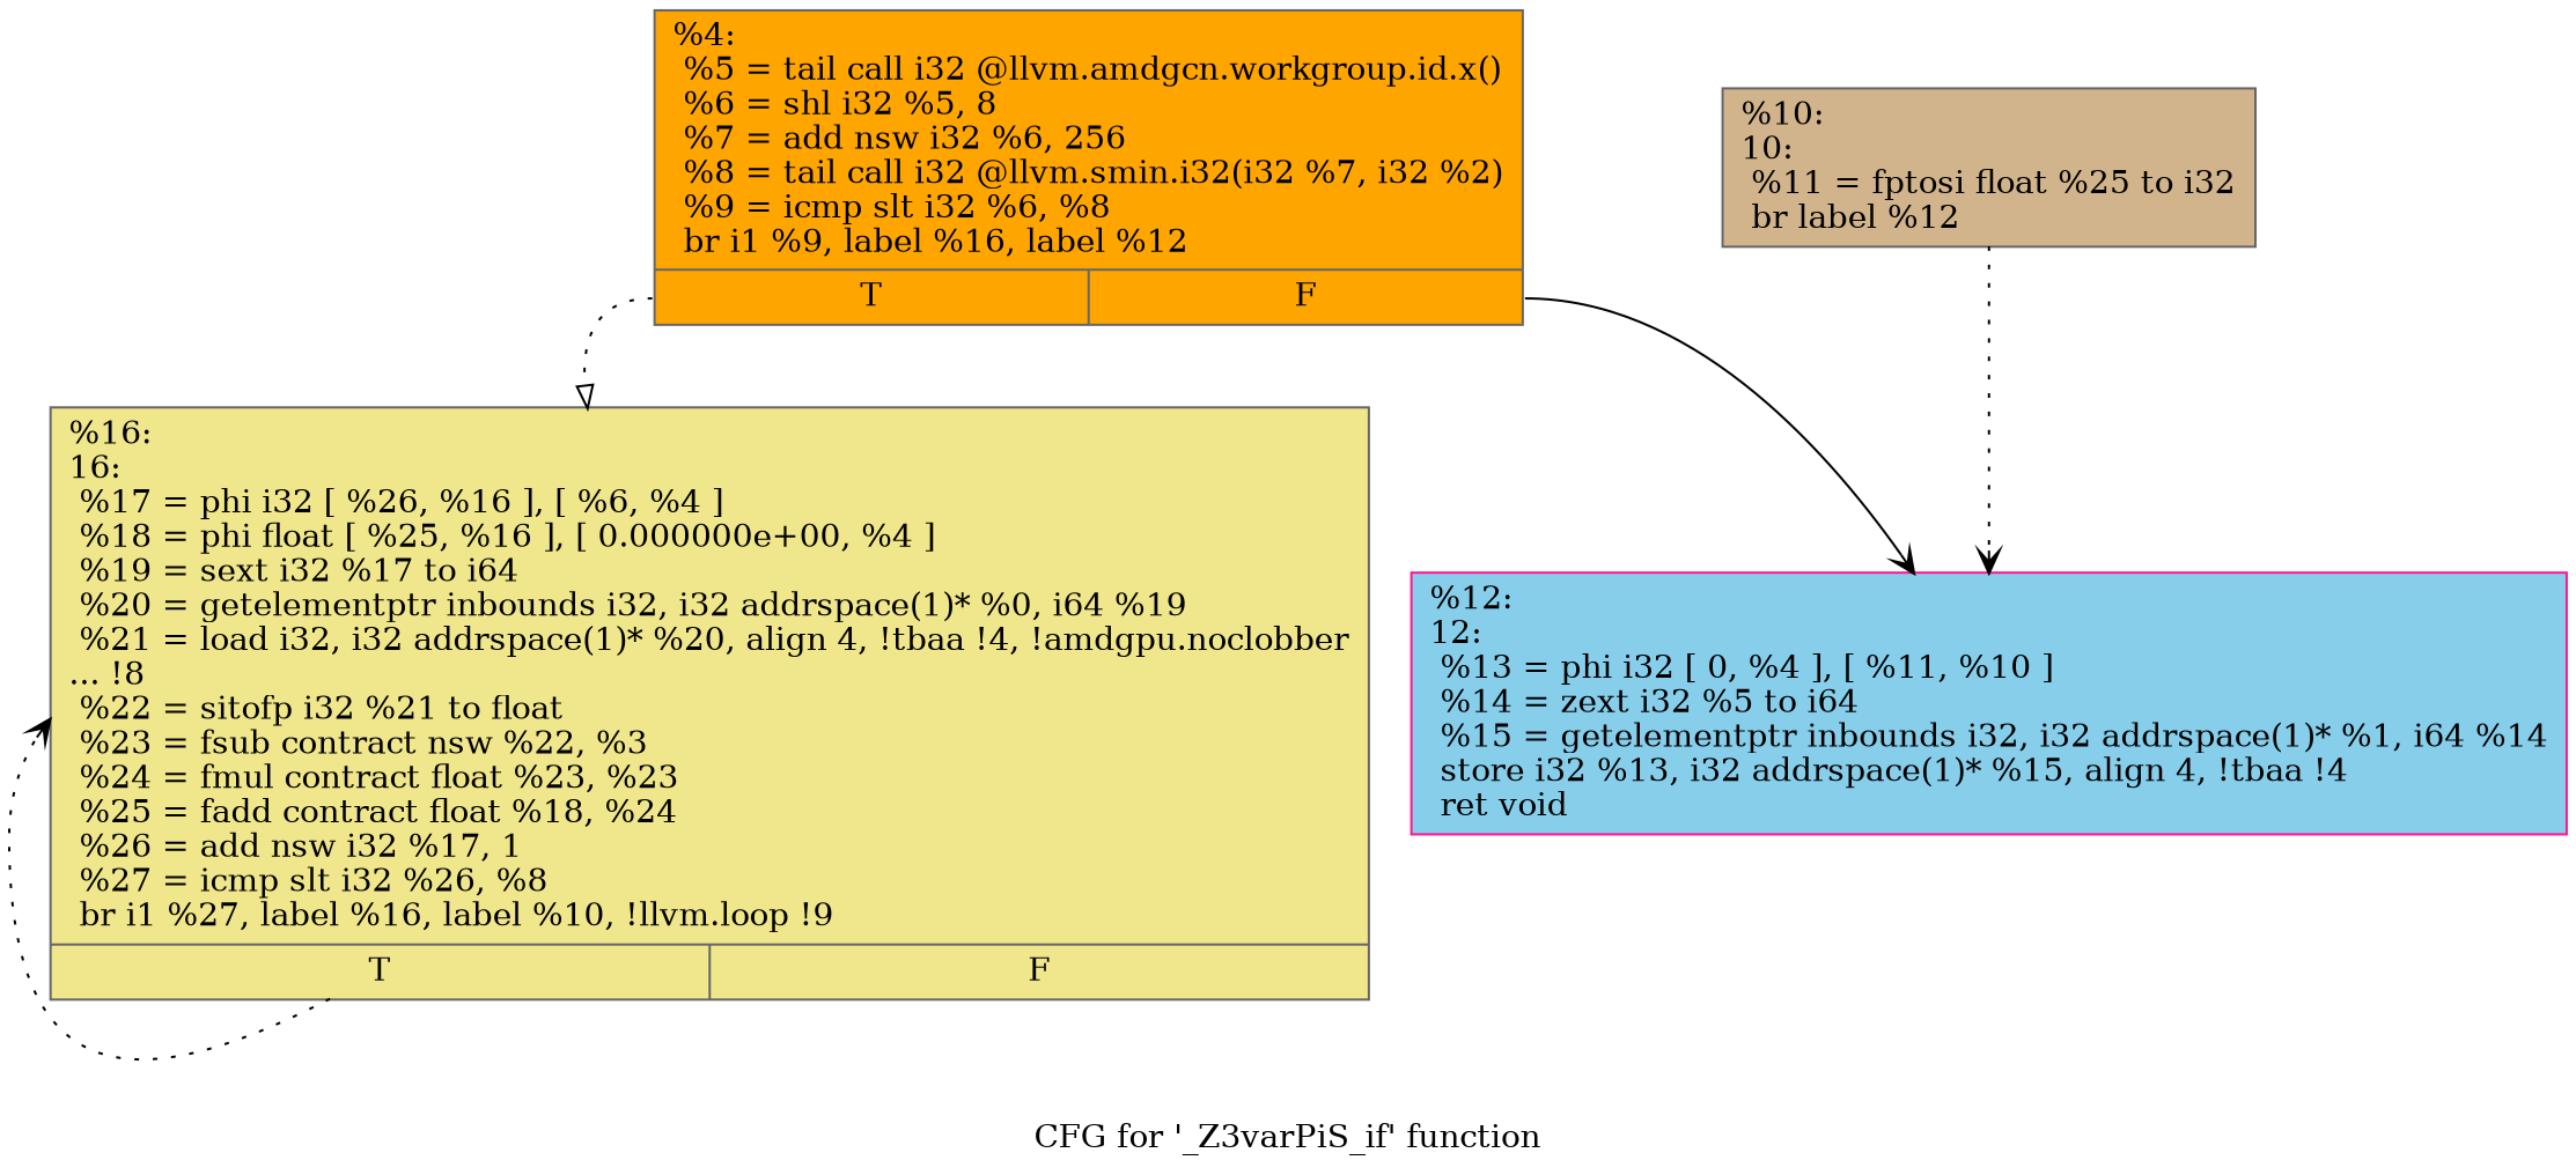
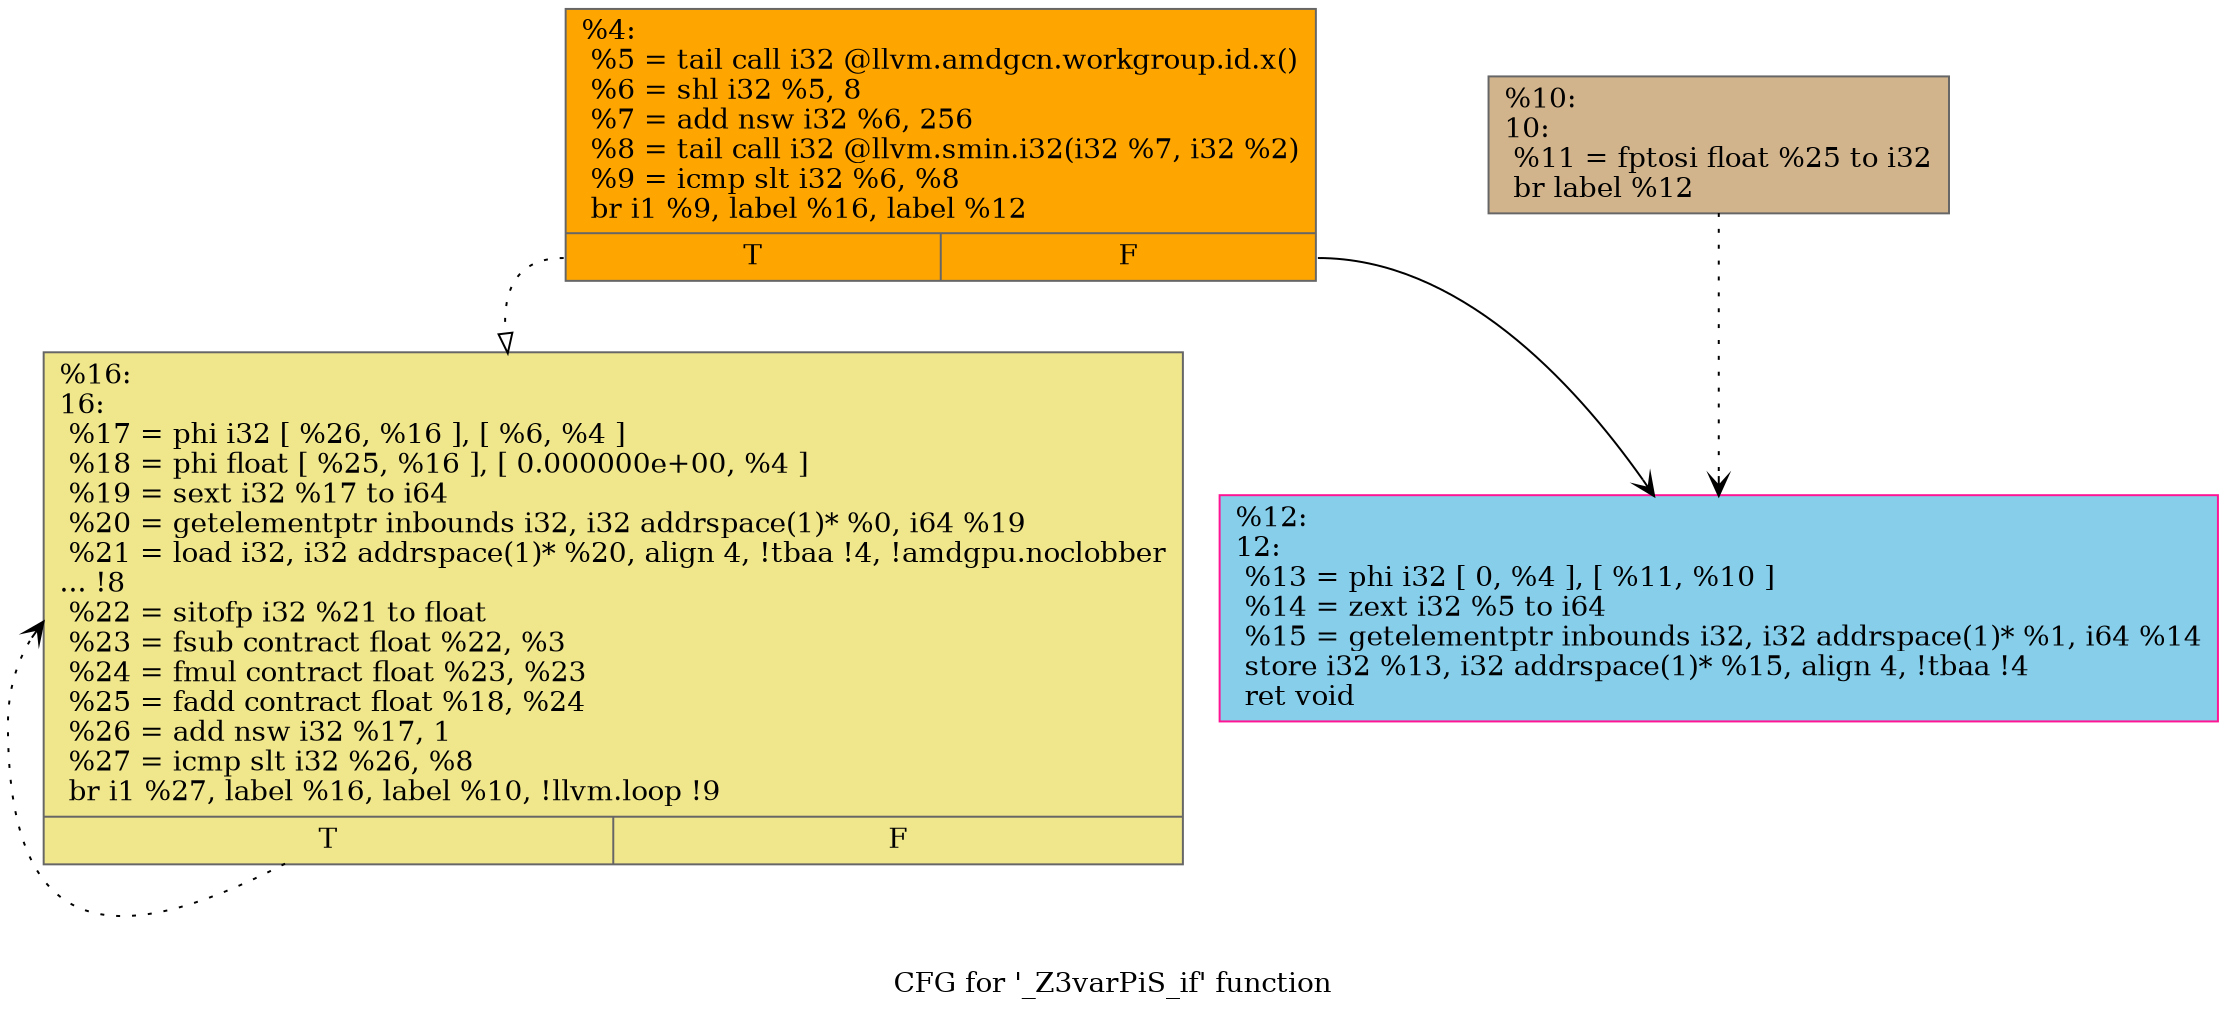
  digraph {
    fontname="DejaVu Serif"
    label="CFG for '_Z3varPiS_if' function"
    node [color=gray40 fontname="DejaVu Serif" shape=record style=filled]
    edge [arrowhead=vee fontname="DejaVu Serif" style=dotted tailport=s0]
    n1 [fillcolor=orange label="{%4:\l  %5 = tail call i32 @llvm.amdgcn.workgroup.id.x()\l  %6 = shl i32 %5, 8\l  %7 = add nsw i32 %6, 256\l  %8 = tail call i32 @llvm.smin.i32(i32 %7, i32 %2)\l  %9 = icmp slt i32 %6, %8\l  br i1 %9, label %16, label %12\l|{<s0>T|<s1>F}}"]
-   n2 [fillcolor=khaki label="{%16:\l16:                                               \l  %17 = phi i32 [ %26, %16 ], [ %6, %4 ]\l  %18 = phi float [ %25, %16 ], [ 0.000000e+00, %4 ]\l  %19 = sext i32 %17 to i64\l  %20 = getelementptr inbounds i32, i32 addrspace(1)* %0, i64 %19\l  %21 = load i32, i32 addrspace(1)* %20, align 4, !tbaa !4, !amdgpu.noclobber\l... !8\l  %22 = sitofp i32 %21 to float\l  %23 = fsub contract nsw %22, %3\l  %24 = fmul contract float %23, %23\l  %25 = fadd contract float %18, %24\l  %26 = add nsw i32 %17, 1\l  %27 = icmp slt i32 %26, %8\l  br i1 %27, label %16, label %10, !llvm.loop !9\l|{<s0>T|<s1>F}}"]
+   n2 [fillcolor=khaki label="{%16:\l16:                                               \l  %17 = phi i32 [ %26, %16 ], [ %6, %4 ]\l  %18 = phi float [ %25, %16 ], [ 0.000000e+00, %4 ]\l  %19 = sext i32 %17 to i64\l  %20 = getelementptr inbounds i32, i32 addrspace(1)* %0, i64 %19\l  %21 = load i32, i32 addrspace(1)* %20, align 4, !tbaa !4, !amdgpu.noclobber\l... !8\l  %22 = sitofp i32 %21 to float\l  %23 = fsub contract float %22, %3\l  %24 = fmul contract float %23, %23\l  %25 = fadd contract float %18, %24\l  %26 = add nsw i32 %17, 1\l  %27 = icmp slt i32 %26, %8\l  br i1 %27, label %16, label %10, !llvm.loop !9\l|{<s0>T|<s1>F}}"]
    n3 [color=deeppink fillcolor=skyblue label="{%12:\l12:                                               \l  %13 = phi i32 [ 0, %4 ], [ %11, %10 ]\l  %14 = zext i32 %5 to i64\l  %15 = getelementptr inbounds i32, i32 addrspace(1)* %1, i64 %14\l  store i32 %13, i32 addrspace(1)* %15, align 4, !tbaa !4\l  ret void\l}"]
    n4 [fillcolor=tan label="{%10:\l10:                                               \l  %11 = fptosi float %25 to i32\l  br label %12\l}"]
    n1 -> n2 [arrowhead=onormal]
    n1 -> n3 [style=solid tailport=s1]
    n2 -> n2
    n4 -> n3
  }
